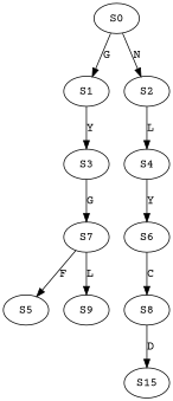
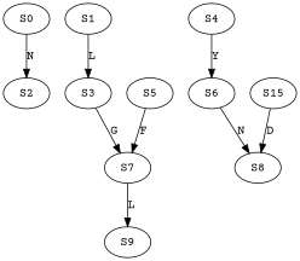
  strict digraph {
    fontname="Courier Prime"
    node [fontname="Courier Prime"]
    edge [fontname="Courier Prime"]
    S0
    S1
    S2
    S3
    S4
    S7
    S6
    S5
    S8
    S9
    n11 [label=S15]
-   S0 -> S1 [label=G]
    S0 -> S2 [label=N]
-   S1 -> S3 [label=Y]
-   S2 -> S4 [label=L]
+   S1 -> S3 [label=L]
    S3 -> S7 [label=G]
    S4 -> S6 [label=Y]
    S7 -> S9 [label=L]
-   S6 -> S8 [label=C]
-   S7 -> S5 [label=F]
-   S8 -> n11 [label=D]
+   S6 -> S8 [label=N]
+   S5 -> S7 [label=F]
+   n11 -> S8 [label=D]
  }
